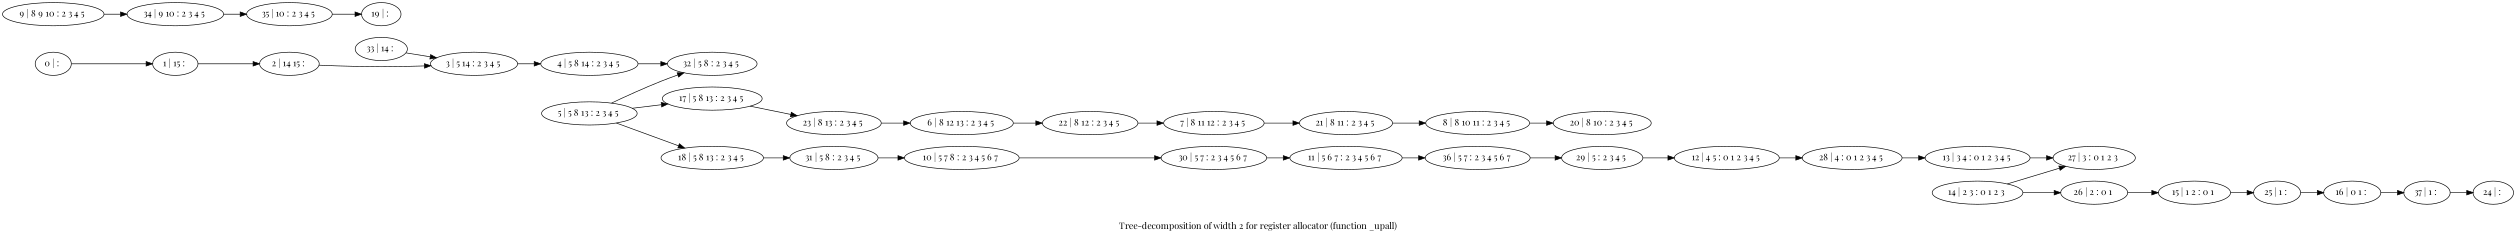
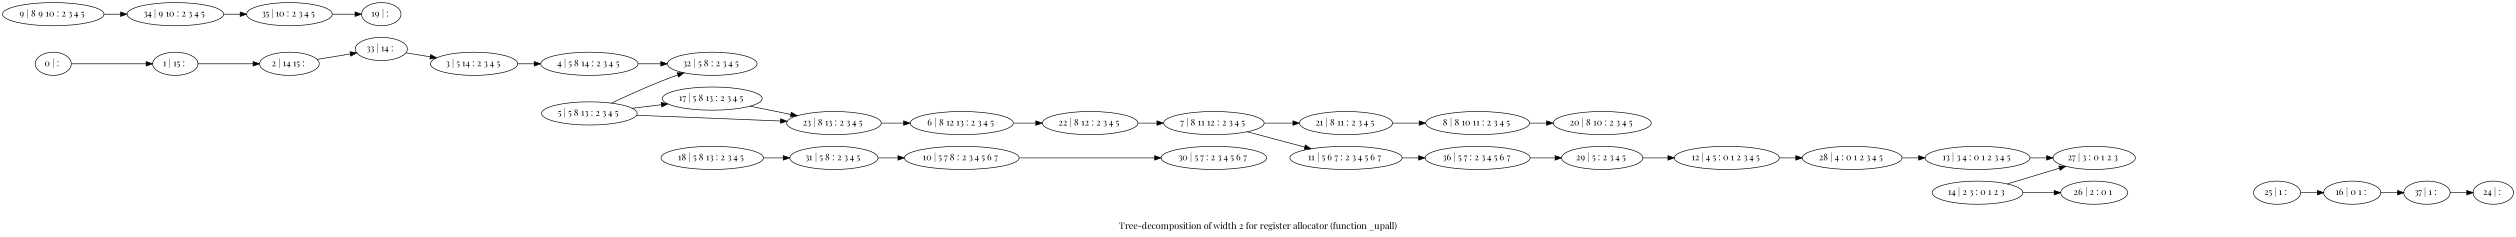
  digraph {
    fontname="Playfair Display"
    label="Tree-decomposition of width 2 for register allocator (function _upall)"
    rankdir=LR
    node [fontname="Playfair Display"]
    edge [fontname="Playfair Display"]
    n1 [label="0 | : "]
    n2 [label="1 | 15 : "]
    n3 [label="2 | 14 15 : "]
    n4 [label="33 | 14 : "]
    n5 [label="3 | 5 14 : 2 3 4 5 "]
    n6 [label="4 | 5 8 14 : 2 3 4 5 "]
    n7 [label="32 | 5 8 : 2 3 4 5 "]
    n8 [label="5 | 5 8 13 : 2 3 4 5 "]
    n9 [label="17 | 5 8 13 : 2 3 4 5 "]
    n10 [label="18 | 5 8 13 : 2 3 4 5 "]
    n11 [label="23 | 8 13 : 2 3 4 5 "]
    n12 [label="31 | 5 8 : 2 3 4 5 "]
    n13 [label="6 | 8 12 13 : 2 3 4 5 "]
    n14 [label="22 | 8 12 : 2 3 4 5 "]
    n15 [label="7 | 8 11 12 : 2 3 4 5 "]
    n16 [label="21 | 8 11 : 2 3 4 5 "]
    n17 [label="8 | 8 10 11 : 2 3 4 5 "]
    n18 [label="20 | 8 10 : 2 3 4 5 "]
    n19 [label="9 | 8 9 10 : 2 3 4 5 "]
    n20 [label="34 | 9 10 : 2 3 4 5 "]
    n21 [label="35 | 10 : 2 3 4 5 "]
    n22 [label="10 | 5 7 8 : 2 3 4 5 6 7 "]
    n23 [label="30 | 5 7 : 2 3 4 5 6 7 "]
    n24 [label="11 | 5 6 7 : 2 3 4 5 6 7 "]
    n25 [label="36 | 5 7 : 2 3 4 5 6 7 "]
    n26 [label="29 | 5 : 2 3 4 5 "]
    n27 [label="12 | 4 5 : 0 1 2 3 4 5 "]
    n28 [label="28 | 4 : 0 1 2 3 4 5 "]
    n29 [label="13 | 3 4 : 0 1 2 3 4 5 "]
    n30 [label="27 | 3 : 0 1 2 3 "]
    n31 [label="14 | 2 3 : 0 1 2 3 "]
    n32 [label="26 | 2 : 0 1 "]
-   n33 [label="15 | 1 2 : 0 1 "]
    n34 [label="25 | 1 : "]
    n35 [label="16 | 0 1 : "]
    n36 [label="37 | 1 : "]
    n37 [label="24 | : "]
    n38 [label="19 | : "]
    n1 -> n2
    n2 -> n3
-   n3 -> n5
+   n3 -> n4
    n4 -> n5
    n5 -> n6
    n6 -> n7
    n8 -> n7
    n8 -> n9
-   n8 -> n10
+   n8 -> n11
    n9 -> n11
    n10 -> n12
    n11 -> n13
    n12 -> n22
    n13 -> n14
    n14 -> n15
    n15 -> n16
    n16 -> n17
    n17 -> n18
    n19 -> n20
    n20 -> n21
    n21 -> n38
    n22 -> n23
-   n23 -> n24
+   n15 -> n24
    n24 -> n25
    n25 -> n26
    n26 -> n27
    n27 -> n28
    n28 -> n29
    n29 -> n30
    n31 -> n30
    n31 -> n32
-   n32 -> n33
-   n33 -> n34
    n34 -> n35
    n35 -> n36
    n36 -> n37
  }
